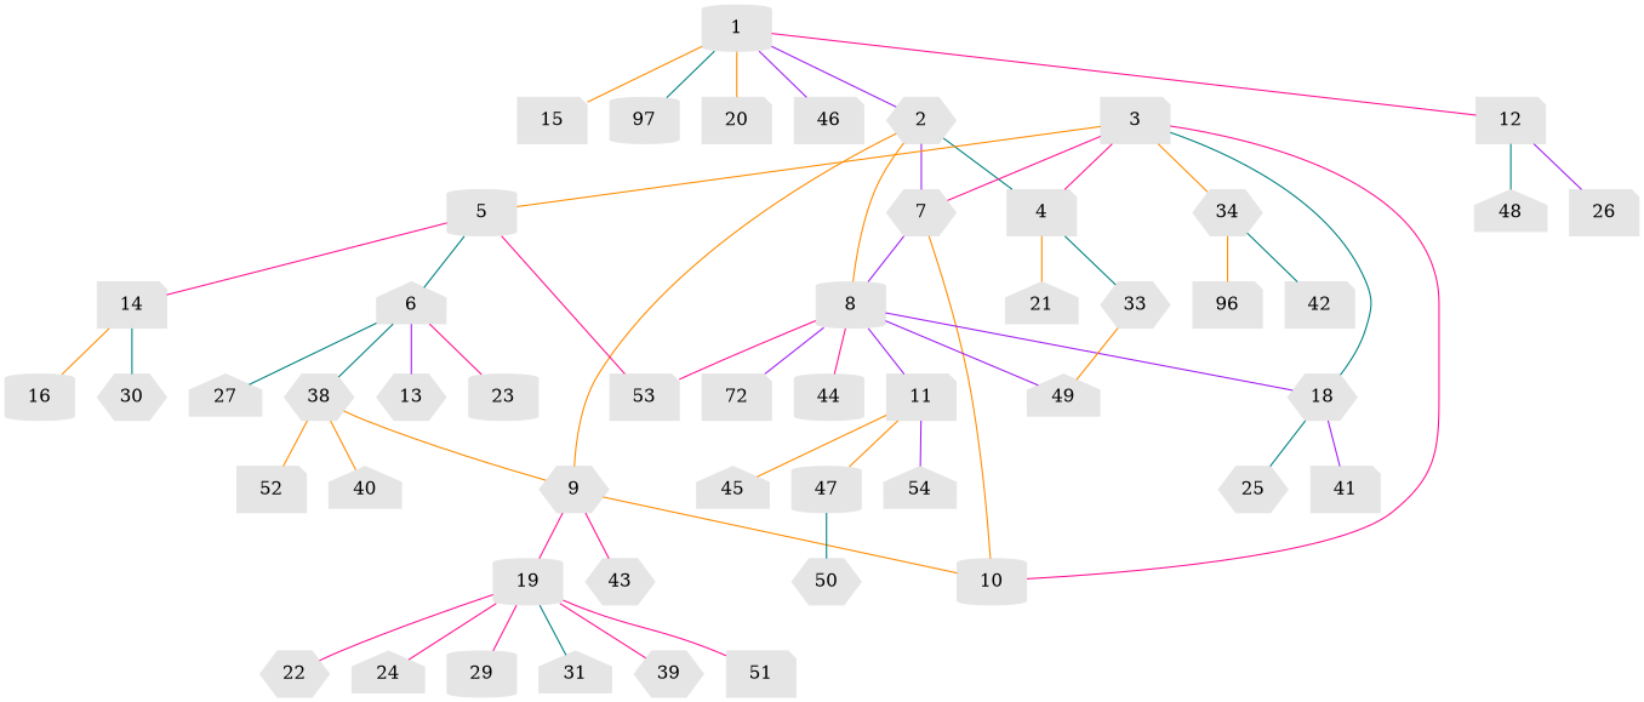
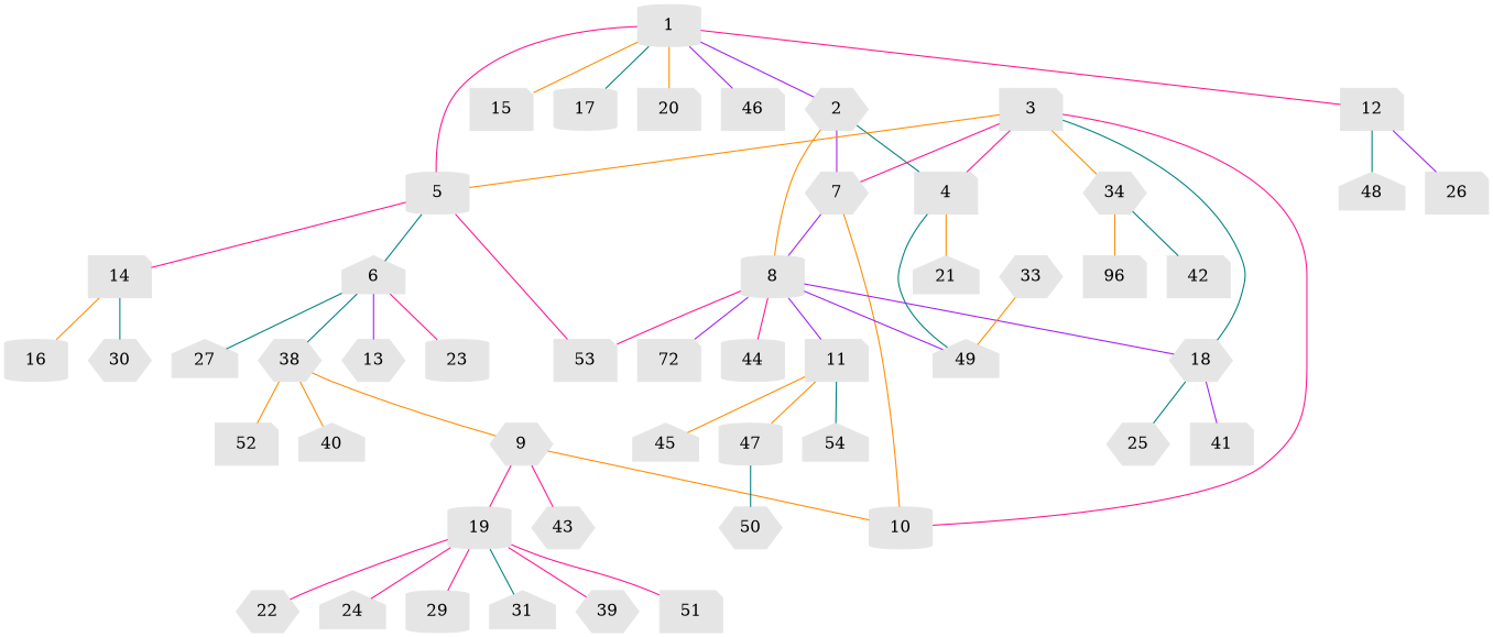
  graph {
    node [color=gray90 shape=note style=filled]
    edge [color=deeppink]
    1 [shape=cylinder]
    2 [shape=hexagon]
    5 [shape=cylinder]
    12
    15
-   17 [shape=cylinder label=97]
+   17 [shape=cylinder]
    20
    46
    4
    7 [shape=hexagon]
    9 [shape=hexagon]
    8 [shape=cylinder]
    6 [shape=house]
    14
    53
    26
    48 [shape=house]
    21 [shape=house]
    33 [shape=hexagon]
    10 [shape=cylinder]
    19 [shape=cylinder]
    43 [shape=hexagon]
    3
    18 [shape=hexagon]
    34 [shape=hexagon]
    25 [shape=hexagon]
    41
    n28 [label=96]
    42
    49 [shape=house]
    13 [shape=hexagon]
    23 [shape=cylinder]
    27 [shape=house]
    38 [shape=hexagon]
    11
    n36 [label=72]
    44 [shape=cylinder]
    16 [shape=cylinder]
    30 [shape=hexagon]
    40 [shape=house]
    52
    45 [shape=house]
    47 [shape=cylinder]
    54 [shape=house]
    22 [shape=hexagon]
    24 [shape=house]
    29 [shape=cylinder]
    31 [shape=house]
    39 [shape=hexagon]
    51
    50 [shape=hexagon]
    1 -- 2 [color=purple]
+   1 -- 5
    1 -- 12
    1 -- 15 [color=darkorange]
    1 -- 17 [color=teal]
    1 -- 20 [color=darkorange]
    1 -- 46 [color=purple]
    2 -- 4 [color=teal]
    2 -- 7 [color=purple]
-   2 -- 9 [color=darkorange]
    2 -- 8 [color=darkorange]
    5 -- 6 [color=teal]
    5 -- 14
    5 -- 53
    12 -- 26 [color=purple]
    12 -- 48 [color=teal]
    4 -- 21 [color=darkorange]
-   4 -- 33 [color=teal]
+   4 -- 49 [color=teal]
    7 -- 8 [color=purple]
    7 -- 10 [color=darkorange]
    9 -- 10 [color=darkorange]
    9 -- 19
    9 -- 43
    8 -- 53
    8 -- 18 [color=purple]
    8 -- 49 [color=purple]
    8 -- 11 [color=purple]
    8 -- n36 [color=purple]
    8 -- 44
    6 -- 13 [color=purple]
    6 -- 23
    6 -- 27 [color=teal]
    6 -- 38 [color=teal]
    14 -- 16 [color=darkorange]
    14 -- 30 [color=teal]
    33 -- 49 [color=darkorange]
    19 -- 22
    19 -- 24
    19 -- 29
    19 -- 31 [color=teal]
    19 -- 39
    19 -- 51
    3 -- 5 [color=darkorange]
    3 -- 4
    3 -- 7
    3 -- 10
    3 -- 18 [color=teal]
    3 -- 34 [color=darkorange]
    18 -- 25 [color=teal]
    18 -- 41 [color=purple]
    34 -- n28 [color=darkorange]
    34 -- 42 [color=teal]
    38 -- 9 [color=darkorange]
    38 -- 40 [color=darkorange]
    38 -- 52 [color=darkorange]
    11 -- 45 [color=darkorange]
    11 -- 47 [color=darkorange]
-   11 -- 54 [color=purple]
+   11 -- 54 [color=teal]
    47 -- 50 [color=teal]
  }
